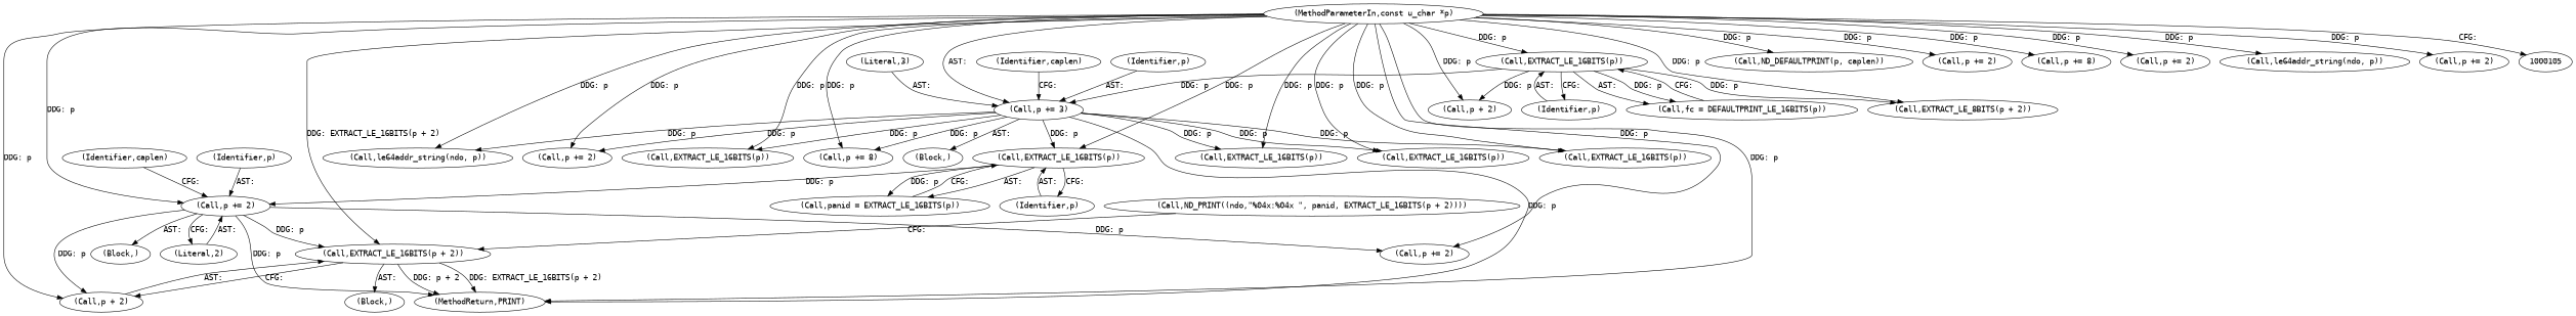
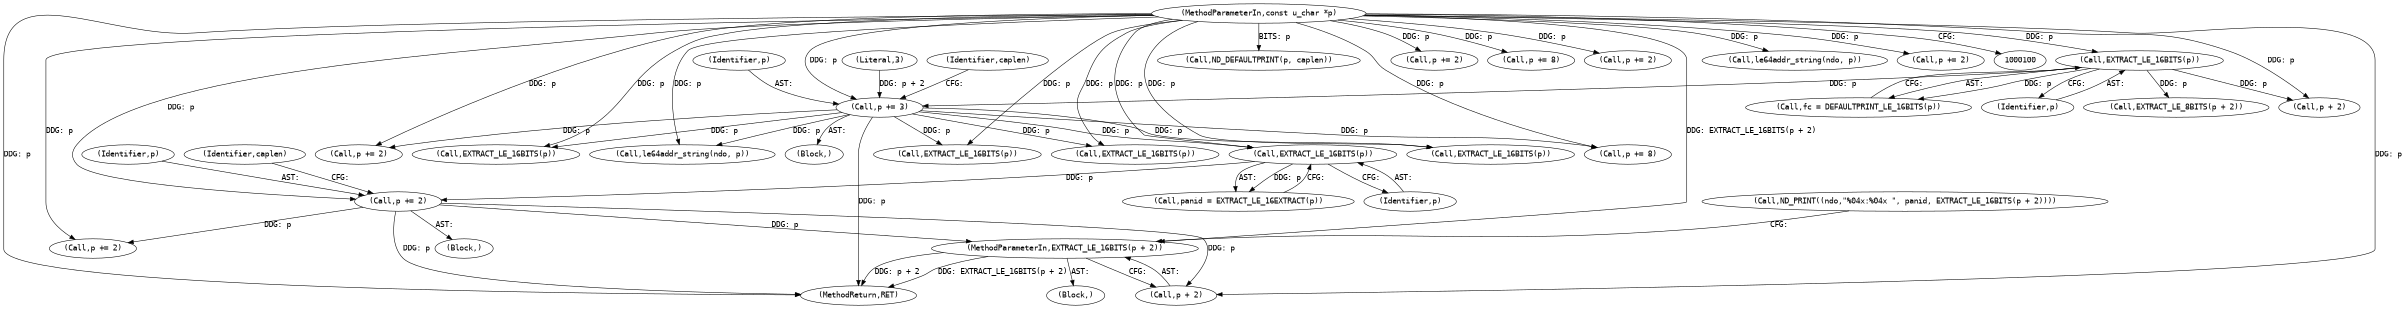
  digraph {
    fontname="DejaVu Sans Mono"
    node [fontname="DejaVu Sans Mono"]
    edge [fontname="DejaVu Sans Mono"]
-   n1 [label="(Call,EXTRACT_LE_16BITS(p + 2))"]
+   n1 [label="(MethodParameterIn,EXTRACT_LE_16BITS(p + 2))"]
    n2 [label="(Block,)"]
-   n3 [label="(MethodReturn,PRINT)"]
+   n3 [label="(MethodReturn,RET)"]
    n4 [label="(Call,p + 2)"]
    n5 [label="(Call,p += 2)"]
    n6 [label="(Call,p += 2)"]
    n7 [label="(Block,)"]
-   n8 [label="(Literal,2)"]
    n9 [label="(Call,EXTRACT_LE_16BITS(p))"]
    n10 [label="(Identifier,p)"]
-   n11 [label="(Call,panid = EXTRACT_LE_16BITS(p))"]
+   n11 [label="(Call,panid = EXTRACT_LE_16EXTRACT(p))"]
    n12 [label="(Call,p += 3)"]
    n13 [label="(Block,)"]
    n14 [label="(Call,p += 2)"]
    n15 [label="(Call,EXTRACT_LE_16BITS(p))"]
    n16 [label="(Call,le64addr_string(ndo, p))"]
    n17 [label="(Call,EXTRACT_LE_16BITS(p))"]
    n18 [label="(Call,p += 8)"]
    n19 [label="(Call,EXTRACT_LE_16BITS(p))"]
    n20 [label="(Call,EXTRACT_LE_16BITS(p))"]
    n21 [label="(Literal,3)"]
    n22 [label="(Call,ND_DEFAULTPRINT(p, caplen))"]
    n23 [label="(MethodParameterIn,const u_char *p)"]
    n24 [label="(Call,EXTRACT_LE_16BITS(p))"]
    n25 [label="(Call,p += 2)"]
    n26 [label="(Call,p += 8)"]
    n27 [label="(Call,p += 2)"]
    n28 [label="(Call,p + 2)"]
    n29 [label="(Call,le64addr_string(ndo, p))"]
    n30 [label="(Call,p += 2)"]
    n31 [label="(Call,EXTRACT_LE_8BITS(p + 2))"]
-   1000105
+   1000105 [label=1000100]
    n33 [label="(Identifier,p)"]
    n34 [label="(Call,fc = DEFAULTPRINT_LE_16BITS(p))"]
    n35 [label="(Call,ND_PRINT((ndo,\"%04x:%04x \", panid, EXTRACT_LE_16BITS(p + 2))))"]
    n36 [label="(Identifier,p)"]
    n37 [label="(Identifier,caplen)"]
    n38 [label="(Identifier,p)"]
    n39 [label="(Identifier,caplen)"]
    n1 -> n2 [label="AST: "]
    n1 -> n3 [label="DDG: EXTRACT_LE_16BITS(p + 2)"]
    n1 -> n3 [label="DDG: p + 2"]
    n1 -> n4 [label="CFG: "]
    n4 -> n1 [label="AST: "]
    n5 -> n1 [label="DDG: p"]
    n5 -> n3 [label="DDG: p"]
    n5 -> n4 [label="DDG: p"]
    n5 -> n6 [label="DDG: p"]
    n5 -> n7 [label="AST: "]
-   n5 -> n8 [label="CFG: "]
-   n8 -> n5 [label="AST: "]
    n9 -> n5 [label="DDG: p"]
    n9 -> n10 [label="CFG: "]
    n9 -> n11 [label="AST: "]
    n9 -> n11 [label="DDG: p"]
    n10 -> n9 [label="AST: "]
    n11 -> n9 [label="CFG: "]
    n12 -> n3 [label="DDG: p"]
    n12 -> n9 [label="DDG: p"]
    n12 -> n13 [label="AST: "]
    n12 -> n14 [label="DDG: p"]
    n12 -> n15 [label="DDG: p"]
    n12 -> n16 [label="DDG: p"]
    n12 -> n17 [label="DDG: p"]
    n12 -> n18 [label="DDG: p"]
    n12 -> n19 [label="DDG: p"]
    n12 -> n20 [label="DDG: p"]
-   n21 -> n12 [label="AST: "]
+   n21 -> n12 [label="DDG: p + 2"]
    n23 -> n1 [label="DDG: EXTRACT_LE_16BITS(p + 2)"]
    n23 -> n3 [label="DDG: p"]
    n23 -> n4 [label="DDG: p"]
    n23 -> n5 [label="DDG: p"]
    n23 -> n6 [label="DDG: p"]
    n23 -> n9 [label="DDG: p"]
-   n23 -> n12 [label="AST: "]
+   n23 -> n12 [label="DDG: p"]
    n23 -> n14 [label="DDG: p"]
    n23 -> n15 [label="DDG: p"]
    n23 -> n16 [label="DDG: p"]
    n23 -> n17 [label="DDG: p"]
    n23 -> n18 [label="DDG: p"]
    n23 -> n19 [label="DDG: p"]
    n23 -> n20 [label="DDG: p"]
-   n23 -> n22 [label="DDG: p"]
+   n23 -> n22 [label="BITS: p"]
    n23 -> n24 [label="DDG: p"]
    n23 -> n25 [label="DDG: p"]
    n23 -> n26 [label="DDG: p"]
    n23 -> n27 [label="DDG: p"]
    n23 -> n28 [label="DDG: p"]
    n23 -> n29 [label="DDG: p"]
    n23 -> n30 [label="DDG: p"]
-   n23 -> n31 [label="DDG: p"]
    n23 -> 1000105 [label="CFG: "]
    n24 -> n12 [label="DDG: p"]
    n24 -> n28 [label="DDG: p"]
    n24 -> n31 [label="DDG: p"]
    n24 -> n33 [label="CFG: "]
    n24 -> n34 [label="AST: "]
    n24 -> n34 [label="DDG: p"]
    n33 -> n24 [label="AST: "]
    n34 -> n24 [label="CFG: "]
    n35 -> n1 [label="CFG: "]
    n36 -> n5 [label="AST: "]
    n37 -> n12 [label="CFG: "]
    n38 -> n12 [label="AST: "]
    n39 -> n5 [label="CFG: "]
  }
